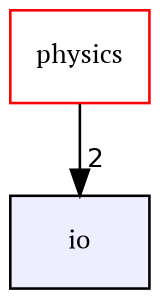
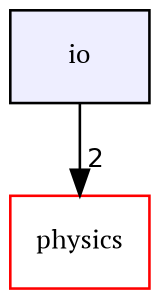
  digraph {
    compound=true
    fontname="PT Serif"
    node [fontname="PT Serif" fontsize=10 shape=box style=filled]
    n1 [fillcolor="#eeeeff" label=io pencolor=black]
    n2 [color=red fillcolor=white label=physics]
-   n2 -> n1 [headlabel=2 labeldistance=1.5 labelfontname=Helvetica labelfontsize=10 fontname="PT Serif"]
+   n1 -> n2 [headlabel=2 labeldistance=1.5 labelfontname=Helvetica labelfontsize=10 fontname="PT Serif"]
  }
